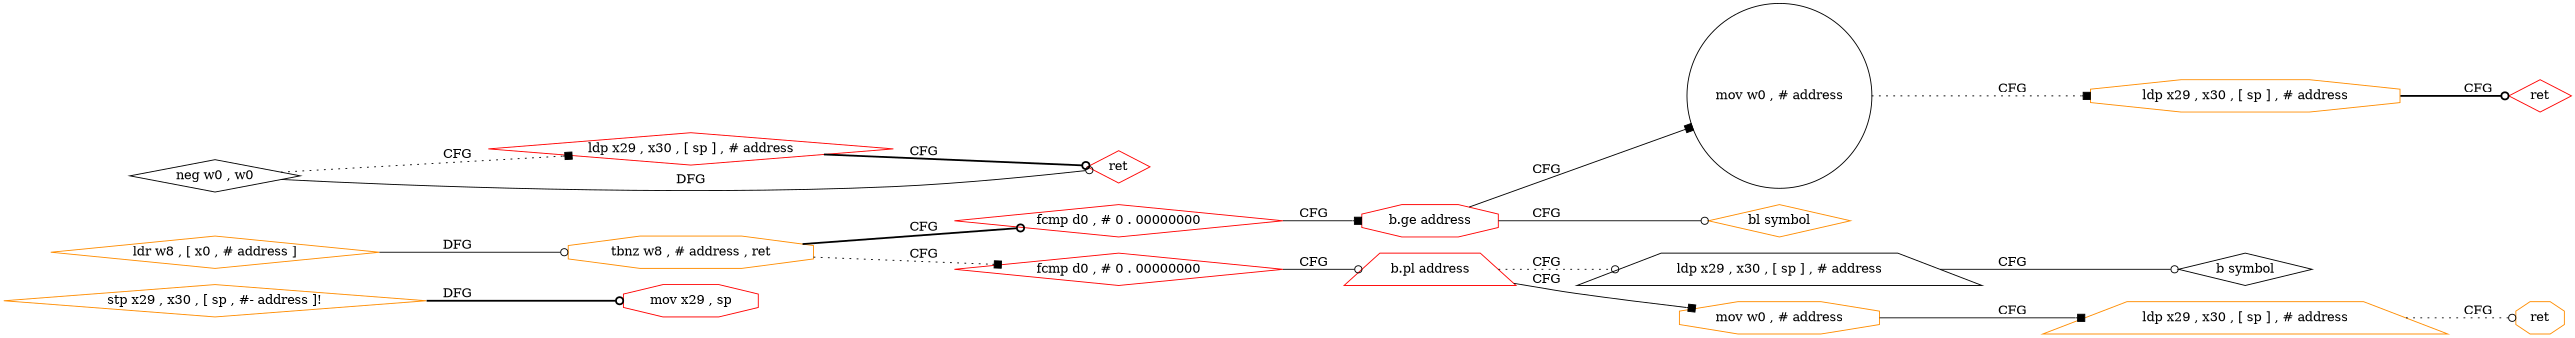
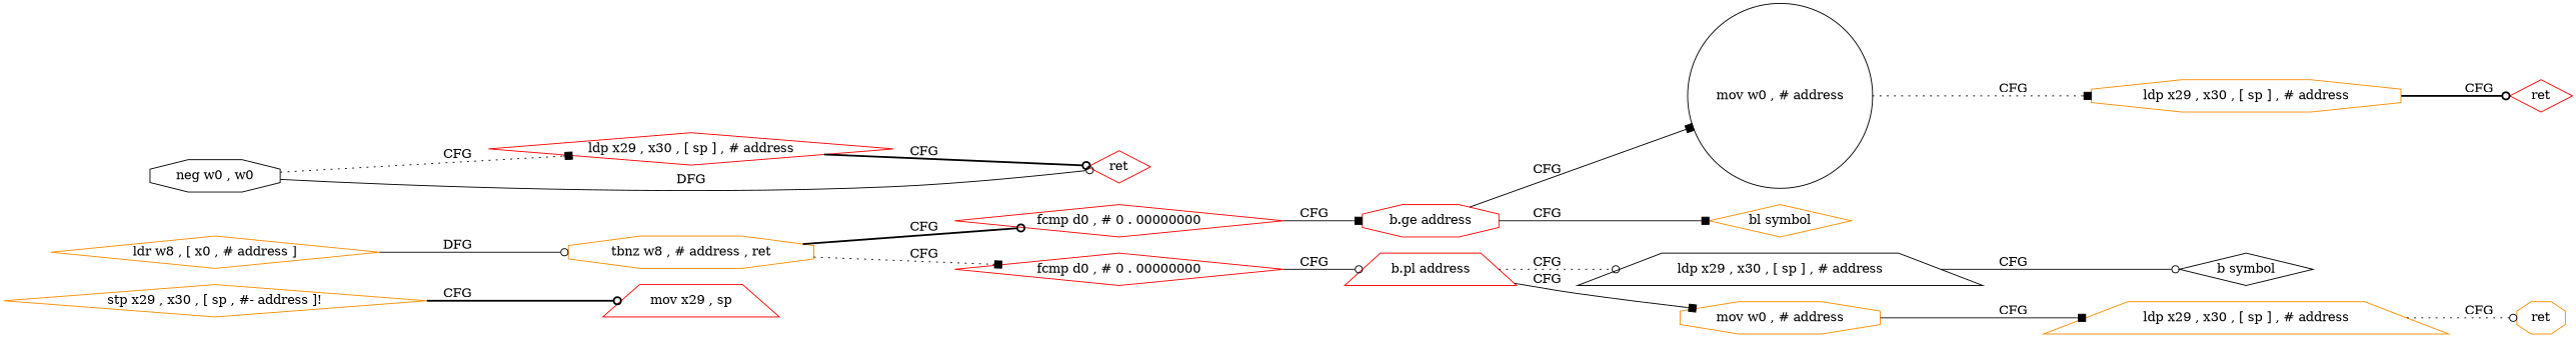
  digraph {
    rankdir=LR
    node [color=darkorange shape=diamond]
    edge [arrowhead=odot style=solid]
    n1 [label="stp x29 , x30 , [ sp , #- address ]!"]
-   n2 [color=red label="mov x29 , sp" shape=octagon]
+   n2 [color=red label="mov x29 , sp" shape=trapezium]
    n3 [label="ldr w8 , [ x0 , # address ]"]
    n4 [label="tbnz w8 , # address , ret" shape=octagon]
    n5 [color=red label="fcmp d0 , # 0 . 00000000"]
    n6 [color=red label="fcmp d0 , # 0 . 00000000"]
    n7 [color=red label="b.ge address" shape=octagon]
    n8 [color=red label="b.pl address" shape=trapezium]
    n9 [color=black label="mov w0 , # address" shape=circle]
    n10 [label="bl symbol"]
    n11 [color=black label="ldp x29 , x30 , [ sp ] , # address" shape=trapezium]
    n12 [label="mov w0 , # address" shape=octagon]
    n13 [label="ldp x29 , x30 , [ sp ] , # address" shape=octagon]
    n14 [color=red label=ret]
-   n15 [color=black label="neg w0 , w0"]
+   n15 [color=black label="neg w0 , w0" shape=octagon]
    n16 [color=red label="ldp x29 , x30 , [ sp ] , # address"]
    n17 [color=red label=ret]
    n18 [color=black label="b symbol"]
    n19 [label="ldp x29 , x30 , [ sp ] , # address" shape=trapezium]
    n20 [label=ret shape=octagon]
-   n1 -> n2 [label=DFG style=bold]
+   n1 -> n2 [label=CFG style=bold]
    n3 -> n4 [label=DFG]
    n4 -> n5 [label=CFG style=bold]
    n4 -> n6 [arrowhead=box label=CFG style=dotted]
    n5 -> n7 [arrowhead=box label=CFG]
    n6 -> n8 [label=CFG]
    n7 -> n9 [arrowhead=box label=CFG]
-   n7 -> n10 [label=CFG]
+   n7 -> n10 [arrowhead=box label=CFG]
    n8 -> n11 [label=CFG style=dotted]
    n8 -> n12 [arrowhead=box label=CFG]
    n9 -> n13 [arrowhead=box label=CFG style=dotted]
    n11 -> n18 [label=CFG]
    n12 -> n19 [arrowhead=box label=CFG]
    n13 -> n14 [label=CFG style=bold]
    n15 -> n16 [arrowhead=box label=CFG style=dotted]
    n15 -> n17 [label=DFG]
    n16 -> n17 [label=CFG style=bold]
    n19 -> n20 [label=CFG style=dotted]
  }
